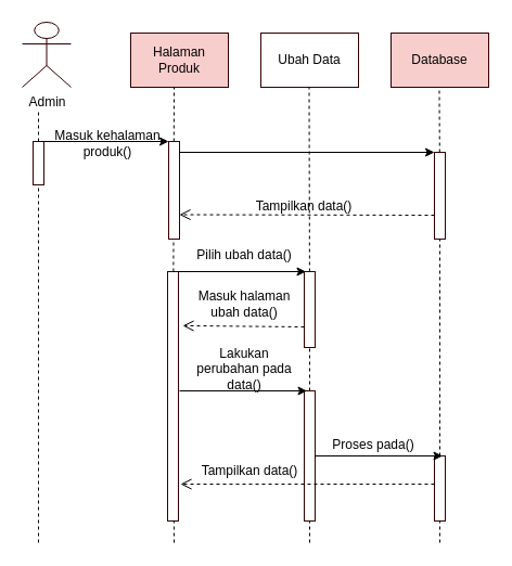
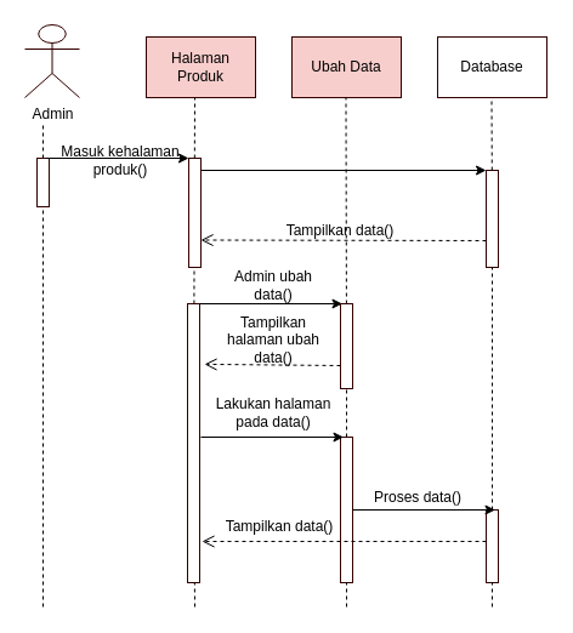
  <mxCell id="0" />
  <mxCell id="1" parent="0" />
  <mxCell id="2" value="Admin" style="shape=umlActor;verticalLabelPosition=bottom;verticalAlign=top;html=1;outlineConnect=0;strokeColor=#330000;" vertex="1" parent="1"><mxGeometry x="20" y="20" width="45" height="60" as="geometry" /></mxCell>
  <mxCell id="3" value="" style="endArrow=none;dashed=1;html=1;" edge="1" parent="1" source="10"><mxGeometry width="50" height="50" relative="1" as="geometry"><mxPoint x="35" y="451" as="sourcePoint" /><mxPoint x="35" y="101" as="targetPoint" /></mxGeometry></mxCell>
  <mxCell id="4" value="Halaman Produk" style="rounded=0;whiteSpace=wrap;html=1;strokeColor=#330000;fillColor=#f8cecc;" vertex="1" parent="1"><mxGeometry x="120" y="30" width="90" height="50" as="geometry" /></mxCell>
- <mxCell id="5" value="Ubah Data" style="rounded=0;whiteSpace=wrap;html=1;strokeColor=#330000;" vertex="1" parent="1"><mxGeometry x="240" y="30" width="90" height="50" as="geometry" /></mxCell>
- <mxCell id="6" value="Database" style="rounded=0;whiteSpace=wrap;html=1;strokeColor=#330000;fillColor=#f8cecc;" vertex="1" parent="1"><mxGeometry x="360" y="30" width="90" height="50" as="geometry" /></mxCell>
+ <mxCell id="5" value="Ubah Data" style="rounded=0;whiteSpace=wrap;html=1;strokeColor=#330000;fillColor=#f8cecc;" vertex="1" parent="1"><mxGeometry x="240" y="30" width="90" height="50" as="geometry" /></mxCell>
+ <mxCell id="6" value="Database" style="rounded=0;whiteSpace=wrap;html=1;strokeColor=#330000;" vertex="1" parent="1"><mxGeometry x="360" y="30" width="90" height="50" as="geometry" /></mxCell>
  <mxCell id="7" value="" style="endArrow=none;dashed=1;html=1;" edge="1" parent="1" source="20"><mxGeometry width="50" height="50" relative="1" as="geometry"><mxPoint x="160" y="500" as="sourcePoint" /><mxPoint x="160" y="80" as="targetPoint" /></mxGeometry></mxCell>
  <mxCell id="8" value="" style="endArrow=none;dashed=1;html=1;" edge="1" parent="1" source="23"><mxGeometry width="50" height="50" relative="1" as="geometry"><mxPoint x="284.932" y="460" as="sourcePoint" /><mxPoint x="284.5" y="80" as="targetPoint" /></mxGeometry></mxCell>
  <mxCell id="9" value="" style="endArrow=none;dashed=1;html=1;" edge="1" parent="1" source="15"><mxGeometry width="50" height="50" relative="1" as="geometry"><mxPoint x="404.957" y="500" as="sourcePoint" /><mxPoint x="404.5" y="80" as="targetPoint" /></mxGeometry></mxCell>
  <mxCell id="10" value="" style="rounded=0;whiteSpace=wrap;html=1;strokeColor=#330000;" vertex="1" parent="1"><mxGeometry x="30" y="130" width="10" height="40" as="geometry" /></mxCell>
  <mxCell id="11" value="" style="endArrow=none;dashed=1;html=1;" edge="1" parent="1" target="10"><mxGeometry width="50" height="50" relative="1" as="geometry"><mxPoint x="35" y="500" as="sourcePoint" /><mxPoint x="35" y="101" as="targetPoint" /></mxGeometry></mxCell>
  <mxCell id="12" value="" style="rounded=0;whiteSpace=wrap;html=1;strokeColor=#330000;" vertex="1" parent="1"><mxGeometry x="155" y="130" width="10" height="90" as="geometry" /></mxCell>
  <mxCell id="13" value="" style="endArrow=classic;html=1;exitX=0.75;exitY=0;exitDx=0;exitDy=0;entryX=0;entryY=0;entryDx=0;entryDy=0;" edge="1" parent="1" source="10" target="12"><mxGeometry width="50" height="50" relative="1" as="geometry"><mxPoint x="320" y="230" as="sourcePoint" /><mxPoint x="370" y="180" as="targetPoint" /></mxGeometry></mxCell>
  <mxCell id="14" value="Masuk kehalaman&lt;br&gt;produk()" style="text;html=1;strokeColor=none;fillColor=none;align=center;verticalAlign=middle;whiteSpace=wrap;rounded=0;" vertex="1" parent="1"><mxGeometry x="49" y="122" width="100" height="20" as="geometry" /></mxCell>
  <mxCell id="15" value="" style="rounded=0;whiteSpace=wrap;html=1;strokeColor=#330000;" vertex="1" parent="1"><mxGeometry x="400" y="140" width="10" height="80" as="geometry" /></mxCell>
  <mxCell id="16" value="" style="endArrow=none;dashed=1;html=1;" edge="1" parent="1" source="32" target="15"><mxGeometry width="50" height="50" relative="1" as="geometry"><mxPoint x="404.957" y="500" as="sourcePoint" /><mxPoint x="404.5" y="80" as="targetPoint" /></mxGeometry></mxCell>
  <mxCell id="17" value="" style="endArrow=classic;html=1;exitX=0.75;exitY=0;exitDx=0;exitDy=0;entryX=0;entryY=0;entryDx=0;entryDy=0;" edge="1" parent="1" target="15"><mxGeometry width="50" height="50" relative="1" as="geometry"><mxPoint x="165" y="140" as="sourcePoint" /><mxPoint x="282.5" y="140" as="targetPoint" /></mxGeometry></mxCell>
  <mxCell id="18" value="" style="html=1;verticalAlign=bottom;endArrow=open;dashed=1;endSize=8;entryX=1;entryY=0.75;entryDx=0;entryDy=0;" edge="1" parent="1" target="12"><mxGeometry x="-0.25" y="-50" relative="1" as="geometry"><mxPoint x="400" y="198" as="sourcePoint" /><mxPoint x="300" y="300" as="targetPoint" /><mxPoint as="offset" /></mxGeometry></mxCell>
  <mxCell id="19" value="Tampilkan data()" style="text;html=1;strokeColor=none;fillColor=none;align=center;verticalAlign=middle;whiteSpace=wrap;rounded=0;" vertex="1" parent="1"><mxGeometry x="230" y="180" width="100" height="20" as="geometry" /></mxCell>
  <mxCell id="20" value="" style="rounded=0;whiteSpace=wrap;html=1;strokeColor=#330000;" vertex="1" parent="1"><mxGeometry x="154" y="250" width="10" height="230" as="geometry" /></mxCell>
  <mxCell id="21" value="" style="endArrow=none;dashed=1;html=1;" edge="1" parent="1" target="20"><mxGeometry width="50" height="50" relative="1" as="geometry"><mxPoint x="160" y="500" as="sourcePoint" /><mxPoint x="160" y="80" as="targetPoint" /></mxGeometry></mxCell>
  <mxCell id="22" value="" style="endArrow=classic;html=1;exitX=0.75;exitY=0;exitDx=0;exitDy=0;entryX=0;entryY=0;entryDx=0;entryDy=0;" edge="1" parent="1"><mxGeometry width="50" height="50" relative="1" as="geometry"><mxPoint x="164" y="250" as="sourcePoint" /><mxPoint x="281.5" y="250" as="targetPoint" /></mxGeometry></mxCell>
  <mxCell id="23" value="" style="rounded=0;whiteSpace=wrap;html=1;strokeColor=#330000;" vertex="1" parent="1"><mxGeometry x="280" y="250" width="10" height="70" as="geometry" /></mxCell>
  <mxCell id="24" value="" style="endArrow=none;dashed=1;html=1;" edge="1" parent="1" source="28" target="23"><mxGeometry width="50" height="50" relative="1" as="geometry"><mxPoint x="284.932" y="460" as="sourcePoint" /><mxPoint x="284.5" y="80" as="targetPoint" /></mxGeometry></mxCell>
  <mxCell id="25" value="" style="html=1;verticalAlign=bottom;endArrow=open;dashed=1;endSize=8;entryX=1.4;entryY=0.217;entryDx=0;entryDy=0;entryPerimeter=0;" edge="1" parent="1" target="20"><mxGeometry x="-1" y="-149" relative="1" as="geometry"><mxPoint x="280" y="301" as="sourcePoint" /><mxPoint x="165" y="320" as="targetPoint" /><mxPoint x="140" y="99" as="offset" /></mxGeometry></mxCell>
- <mxCell id="26" value="Pilih ubah data()" style="text;html=1;strokeColor=none;fillColor=none;align=center;verticalAlign=middle;whiteSpace=wrap;rounded=0;" vertex="1" parent="1"><mxGeometry x="175" y="225" width="100" height="20" as="geometry" /></mxCell>
- <mxCell id="27" value="Masuk halaman ubah data()" style="text;html=1;strokeColor=none;fillColor=none;align=center;verticalAlign=middle;whiteSpace=wrap;rounded=0;" vertex="1" parent="1"><mxGeometry x="175" y="270" width="100" height="20" as="geometry" /></mxCell>
+ <mxCell id="26" value="Admin ubah data()" style="text;html=1;strokeColor=none;fillColor=none;align=center;verticalAlign=middle;whiteSpace=wrap;rounded=0;" vertex="1" parent="1"><mxGeometry x="175" y="225" width="100" height="20" as="geometry" /></mxCell>
+ <mxCell id="27" value="Tampilkan halaman ubah data()" style="text;html=1;strokeColor=none;fillColor=none;align=center;verticalAlign=middle;whiteSpace=wrap;rounded=0;" vertex="1" parent="1"><mxGeometry x="175" y="270" width="100" height="20" as="geometry" /></mxCell>
  <mxCell id="28" value="" style="rounded=0;whiteSpace=wrap;html=1;strokeColor=#330000;" vertex="1" parent="1"><mxGeometry x="280" y="360" width="10" height="120" as="geometry" /></mxCell>
  <mxCell id="29" value="" style="endArrow=none;dashed=1;html=1;" edge="1" parent="1" target="28"><mxGeometry width="50" height="50" relative="1" as="geometry"><mxPoint x="285" y="500" as="sourcePoint" /><mxPoint x="284.986" y="320" as="targetPoint" /></mxGeometry></mxCell>
  <mxCell id="30" value="" style="endArrow=classic;html=1;exitX=0.75;exitY=0;exitDx=0;exitDy=0;entryX=0;entryY=0;entryDx=0;entryDy=0;" edge="1" parent="1"><mxGeometry width="50" height="50" relative="1" as="geometry"><mxPoint x="165" y="360" as="sourcePoint" /><mxPoint x="282.5" y="360" as="targetPoint" /></mxGeometry></mxCell>
- <mxCell id="31" value="Lakukan perubahan pada data()" style="text;html=1;strokeColor=none;fillColor=none;align=center;verticalAlign=middle;whiteSpace=wrap;rounded=0;" vertex="1" parent="1"><mxGeometry x="175" y="330" width="100" height="20" as="geometry" /></mxCell>
+ <mxCell id="31" value="Lakukan halaman pada data()" style="text;html=1;strokeColor=none;fillColor=none;align=center;verticalAlign=middle;whiteSpace=wrap;rounded=0;" vertex="1" parent="1"><mxGeometry x="175" y="330" width="100" height="20" as="geometry" /></mxCell>
  <mxCell id="32" value="" style="rounded=0;whiteSpace=wrap;html=1;strokeColor=#330000;" vertex="1" parent="1"><mxGeometry x="400" y="420" width="10" height="60" as="geometry" /></mxCell>
  <mxCell id="33" value="" style="endArrow=none;dashed=1;html=1;" edge="1" parent="1" target="32"><mxGeometry width="50" height="50" relative="1" as="geometry"><mxPoint x="404.957" y="500" as="sourcePoint" /><mxPoint x="404.995" y="220" as="targetPoint" /></mxGeometry></mxCell>
  <mxCell id="34" value="" style="endArrow=classic;html=1;exitX=0.75;exitY=0;exitDx=0;exitDy=0;entryX=0;entryY=0;entryDx=0;entryDy=0;" edge="1" parent="1"><mxGeometry width="50" height="50" relative="1" as="geometry"><mxPoint x="290" y="420" as="sourcePoint" /><mxPoint x="407.5" y="420" as="targetPoint" /></mxGeometry></mxCell>
- <mxCell id="35" value="Proses pada()" style="text;html=1;strokeColor=none;fillColor=none;align=center;verticalAlign=middle;whiteSpace=wrap;rounded=0;" vertex="1" parent="1"><mxGeometry x="294" y="400" width="100" height="20" as="geometry" /></mxCell>
+ <mxCell id="35" value="Proses data()" style="text;html=1;strokeColor=none;fillColor=none;align=center;verticalAlign=middle;whiteSpace=wrap;rounded=0;" vertex="1" parent="1"><mxGeometry x="294" y="400" width="100" height="20" as="geometry" /></mxCell>
  <mxCell id="36" value="" style="html=1;verticalAlign=bottom;endArrow=open;dashed=1;endSize=8;" edge="1" parent="1"><mxGeometry y="-40" relative="1" as="geometry"><mxPoint x="400" y="446" as="sourcePoint" /><mxPoint x="166" y="446" as="targetPoint" /><mxPoint as="offset" /></mxGeometry></mxCell>
  <mxCell id="37" value="Tampilkan data()" style="text;html=1;strokeColor=none;fillColor=none;align=center;verticalAlign=middle;whiteSpace=wrap;rounded=0;" vertex="1" parent="1"><mxGeometry x="180" y="424" width="100" height="20" as="geometry" /></mxCell>
